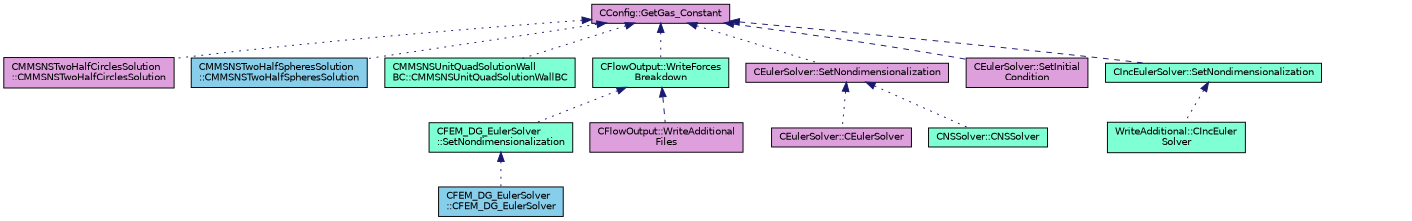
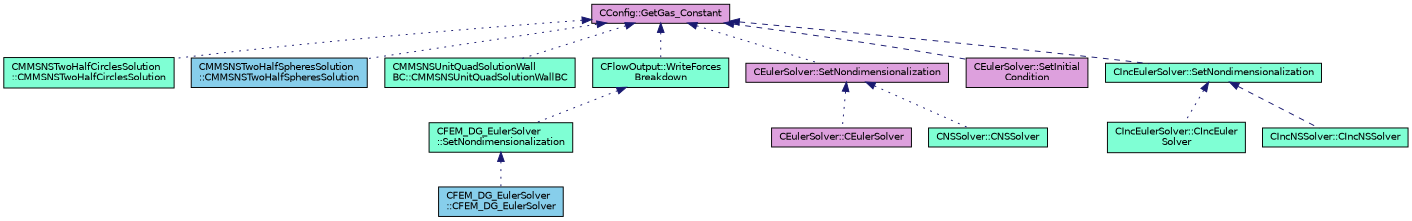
  digraph {
    rankdir=TB
    node [color=black fillcolor=aquamarine fontname=Helvetica fontsize=10 shape=record style=filled]
    edge [color=midnightblue dir=back fontname=Helvetica fontsize=10 labelfontname=Helvetica labelfontsize=10 style=dotted]
    n1 [fillcolor=plum fontcolor=black height=0.2 label="CConfig::GetGas_Constant" width=0.4]
-   n2 [fillcolor=plum height=0.2 label="CMMSNSTwoHalfCirclesSolution\l::CMMSNSTwoHalfCirclesSolution" width=0.4]
+   n2 [height=0.2 label="CMMSNSTwoHalfCirclesSolution\l::CMMSNSTwoHalfCirclesSolution" width=0.4]
    n3 [fillcolor=skyblue height=0.2 label="CMMSNSTwoHalfSpheresSolution\l::CMMSNSTwoHalfSpheresSolution" width=0.4]
    n4 [height=0.2 label="CMMSNSUnitQuadSolutionWall\lBC::CMMSNSUnitQuadSolutionWallBC" width=0.4]
    n5 [height=0.2 label="CFlowOutput::WriteForces\lBreakdown" width=0.4]
    n6 [fillcolor=plum height=0.2 label="CEulerSolver::SetNondimensionalization" width=0.4]
    n7 [fillcolor=plum height=0.2 label="CEulerSolver::SetInitial\lCondition" width=0.4]
    n8 [height=0.2 label="CIncEulerSolver::SetNondimensionalization" width=0.4]
    n9 [height=0.2 label="CFEM_DG_EulerSolver\l::SetNondimensionalization" width=0.4]
-   n10 [fillcolor=plum height=0.2 label="CFlowOutput::WriteAdditional\lFiles" width=0.4]
    n11 [fillcolor=plum height=0.2 label="CEulerSolver::CEulerSolver" width=0.4]
    n12 [height=0.2 label="CNSSolver::CNSSolver" width=0.4]
    n13 [fillcolor=skyblue height=0.2 label="CFEM_DG_EulerSolver\l::CFEM_DG_EulerSolver" width=0.4]
-   n14 [height=0.2 label="WriteAdditional::CIncEuler\lSolver" width=0.4]
+   n14 [height=0.2 label="CIncEulerSolver::CIncEuler\lSolver" width=0.4]
+   n15 [height=0.2 label="CIncNSSolver::CIncNSSolver" width=0.4]
    n1 -> n2
    n1 -> n3
    n1 -> n4
    n1 -> n5
    n1 -> n6
    n1 -> n7 [style=dashed]
    n1 -> n8 [style=dashed]
    n5 -> n9
-   n5 -> n10 [style=dashed]
    n6 -> n11
    n6 -> n12
    n8 -> n14
+   n8 -> n15 [style=dashed]
    n9 -> n13
  }
